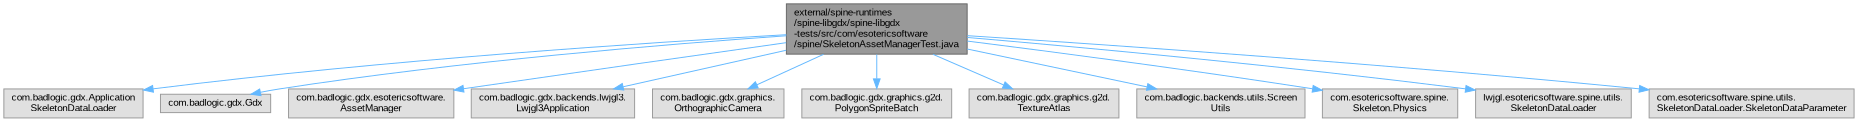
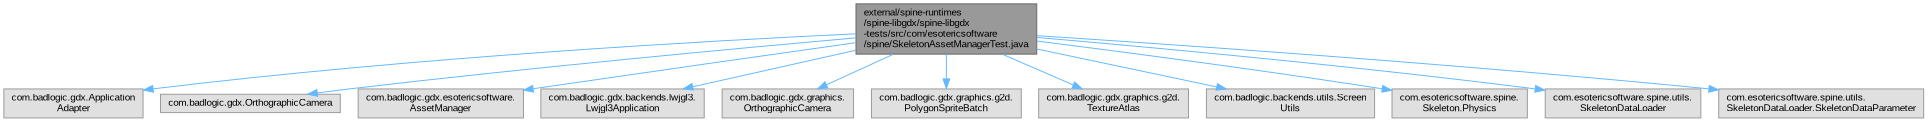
  digraph {
    fontname="Liberation Sans"
    node [color=grey60 fillcolor="#E0E0E0" fontname="Liberation Sans" fontsize=10 shape=box style=filled]
    edge [color=steelblue1 fontname="Liberation Sans" fontsize=10 labelfontname=Helvetica labelfontsize=10 style=solid]
    n1 [color=gray40 fillcolor=grey60 fontcolor=black height=0.2 label="external/spine-runtimes\l/spine-libgdx/spine-libgdx\l-tests/src/com/esotericsoftware\l/spine/SkeletonAssetManagerTest.java" width=0.4]
-   n2 [height=0.2 label="com.badlogic.gdx.Application\lSkeletonDataLoader" width=0.4]
-   n3 [height=0.2 label="com.badlogic.gdx.Gdx" width=0.4]
+   n2 [height=0.2 label="com.badlogic.gdx.Application\lAdapter" width=0.4]
+   n3 [height=0.2 label="com.badlogic.gdx.OrthographicCamera" width=0.4]
    n4 [height=0.2 label="com.badlogic.gdx.esotericsoftware.\lAssetManager" width=0.4]
    n5 [height=0.2 label="com.badlogic.gdx.backends.lwjgl3.\lLwjgl3Application" width=0.4]
    n6 [height=0.2 label="com.badlogic.gdx.graphics.\lOrthographicCamera" width=0.4]
    n7 [height=0.2 label="com.badlogic.gdx.graphics.g2d.\lPolygonSpriteBatch" width=0.4]
    n8 [height=0.2 label="com.badlogic.gdx.graphics.g2d.\lTextureAtlas" width=0.4]
    n9 [height=0.2 label="com.badlogic.backends.utils.Screen\lUtils" width=0.4]
    n10 [height=0.2 label="com.esotericsoftware.spine.\lSkeleton.Physics" width=0.4]
-   n11 [height=0.2 label="lwjgl.esotericsoftware.spine.utils.\lSkeletonDataLoader" width=0.4]
+   n11 [height=0.2 label="com.esotericsoftware.spine.utils.\lSkeletonDataLoader" width=0.4]
    n12 [height=0.2 label="com.esotericsoftware.spine.utils.\lSkeletonDataLoader.SkeletonDataParameter" width=0.4]
    n1 -> n2
    n1 -> n3
    n1 -> n4
    n1 -> n5
    n1 -> n6
    n1 -> n7
    n1 -> n8
    n1 -> n9
    n1 -> n10
    n1 -> n11
    n1 -> n12
  }
